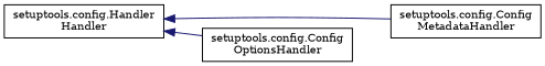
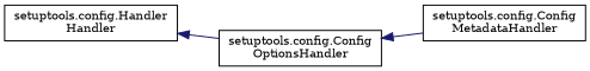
  digraph {
    fontname="DejaVu Serif"
    rankdir=LR
    node [color=black fillcolor=white fontname="DejaVu Serif" fontsize=10 shape=record style=filled]
    edge [color=midnightblue dir=back fontname="DejaVu Serif" fontsize=10 labelfontname=Helvetica labelfontsize=10 style=solid]
    n1 [height=0.2 label="setuptools.config.Handler\lHandler" width=0.4]
    n2 [height=0.2 label="setuptools.config.Config\lMetadataHandler" width=0.4]
    n3 [height=0.2 label="setuptools.config.Config\lOptionsHandler" width=0.4]
-   n1 -> n2
+   n3 -> n2
    n1 -> n3
  }
